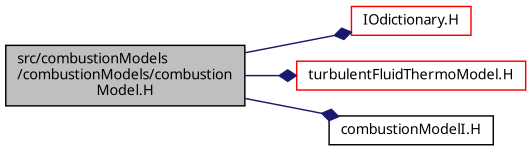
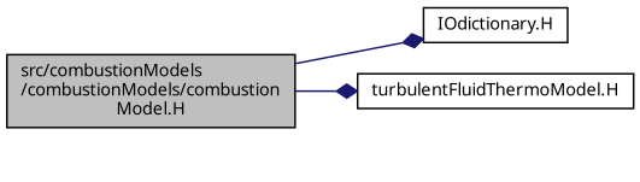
  digraph {
    fontname="Noto Sans"
    rankdir=LR
    node [color=black fontname="Noto Sans" fontsize=10 shape=record]
    edge [arrowhead=diamond color=midnightblue fontname="Noto Sans" fontsize=10 labelfontname=FreeSans labelfontsize=10 style=solid]
    n1 [fillcolor=grey75 fontcolor=black height=0.2 label="src/combustionModels\l/combustionModels/combustion\lModel.H" style=filled width=0.4]
-   n2 [color=red height=0.2 label="IOdictionary.H" width=0.4]
-   n3 [color=red height=0.2 label="turbulentFluidThermoModel.H" width=0.4]
-   n4 [height=0.2 label="combustionModelI.H" width=0.4]
+   n2 [height=0.2 label="IOdictionary.H" width=0.4]
+   n3 [height=0.2 label="turbulentFluidThermoModel.H" width=0.4]
    n1 -> n2
    n1 -> n3
-   n1 -> n4
  }
